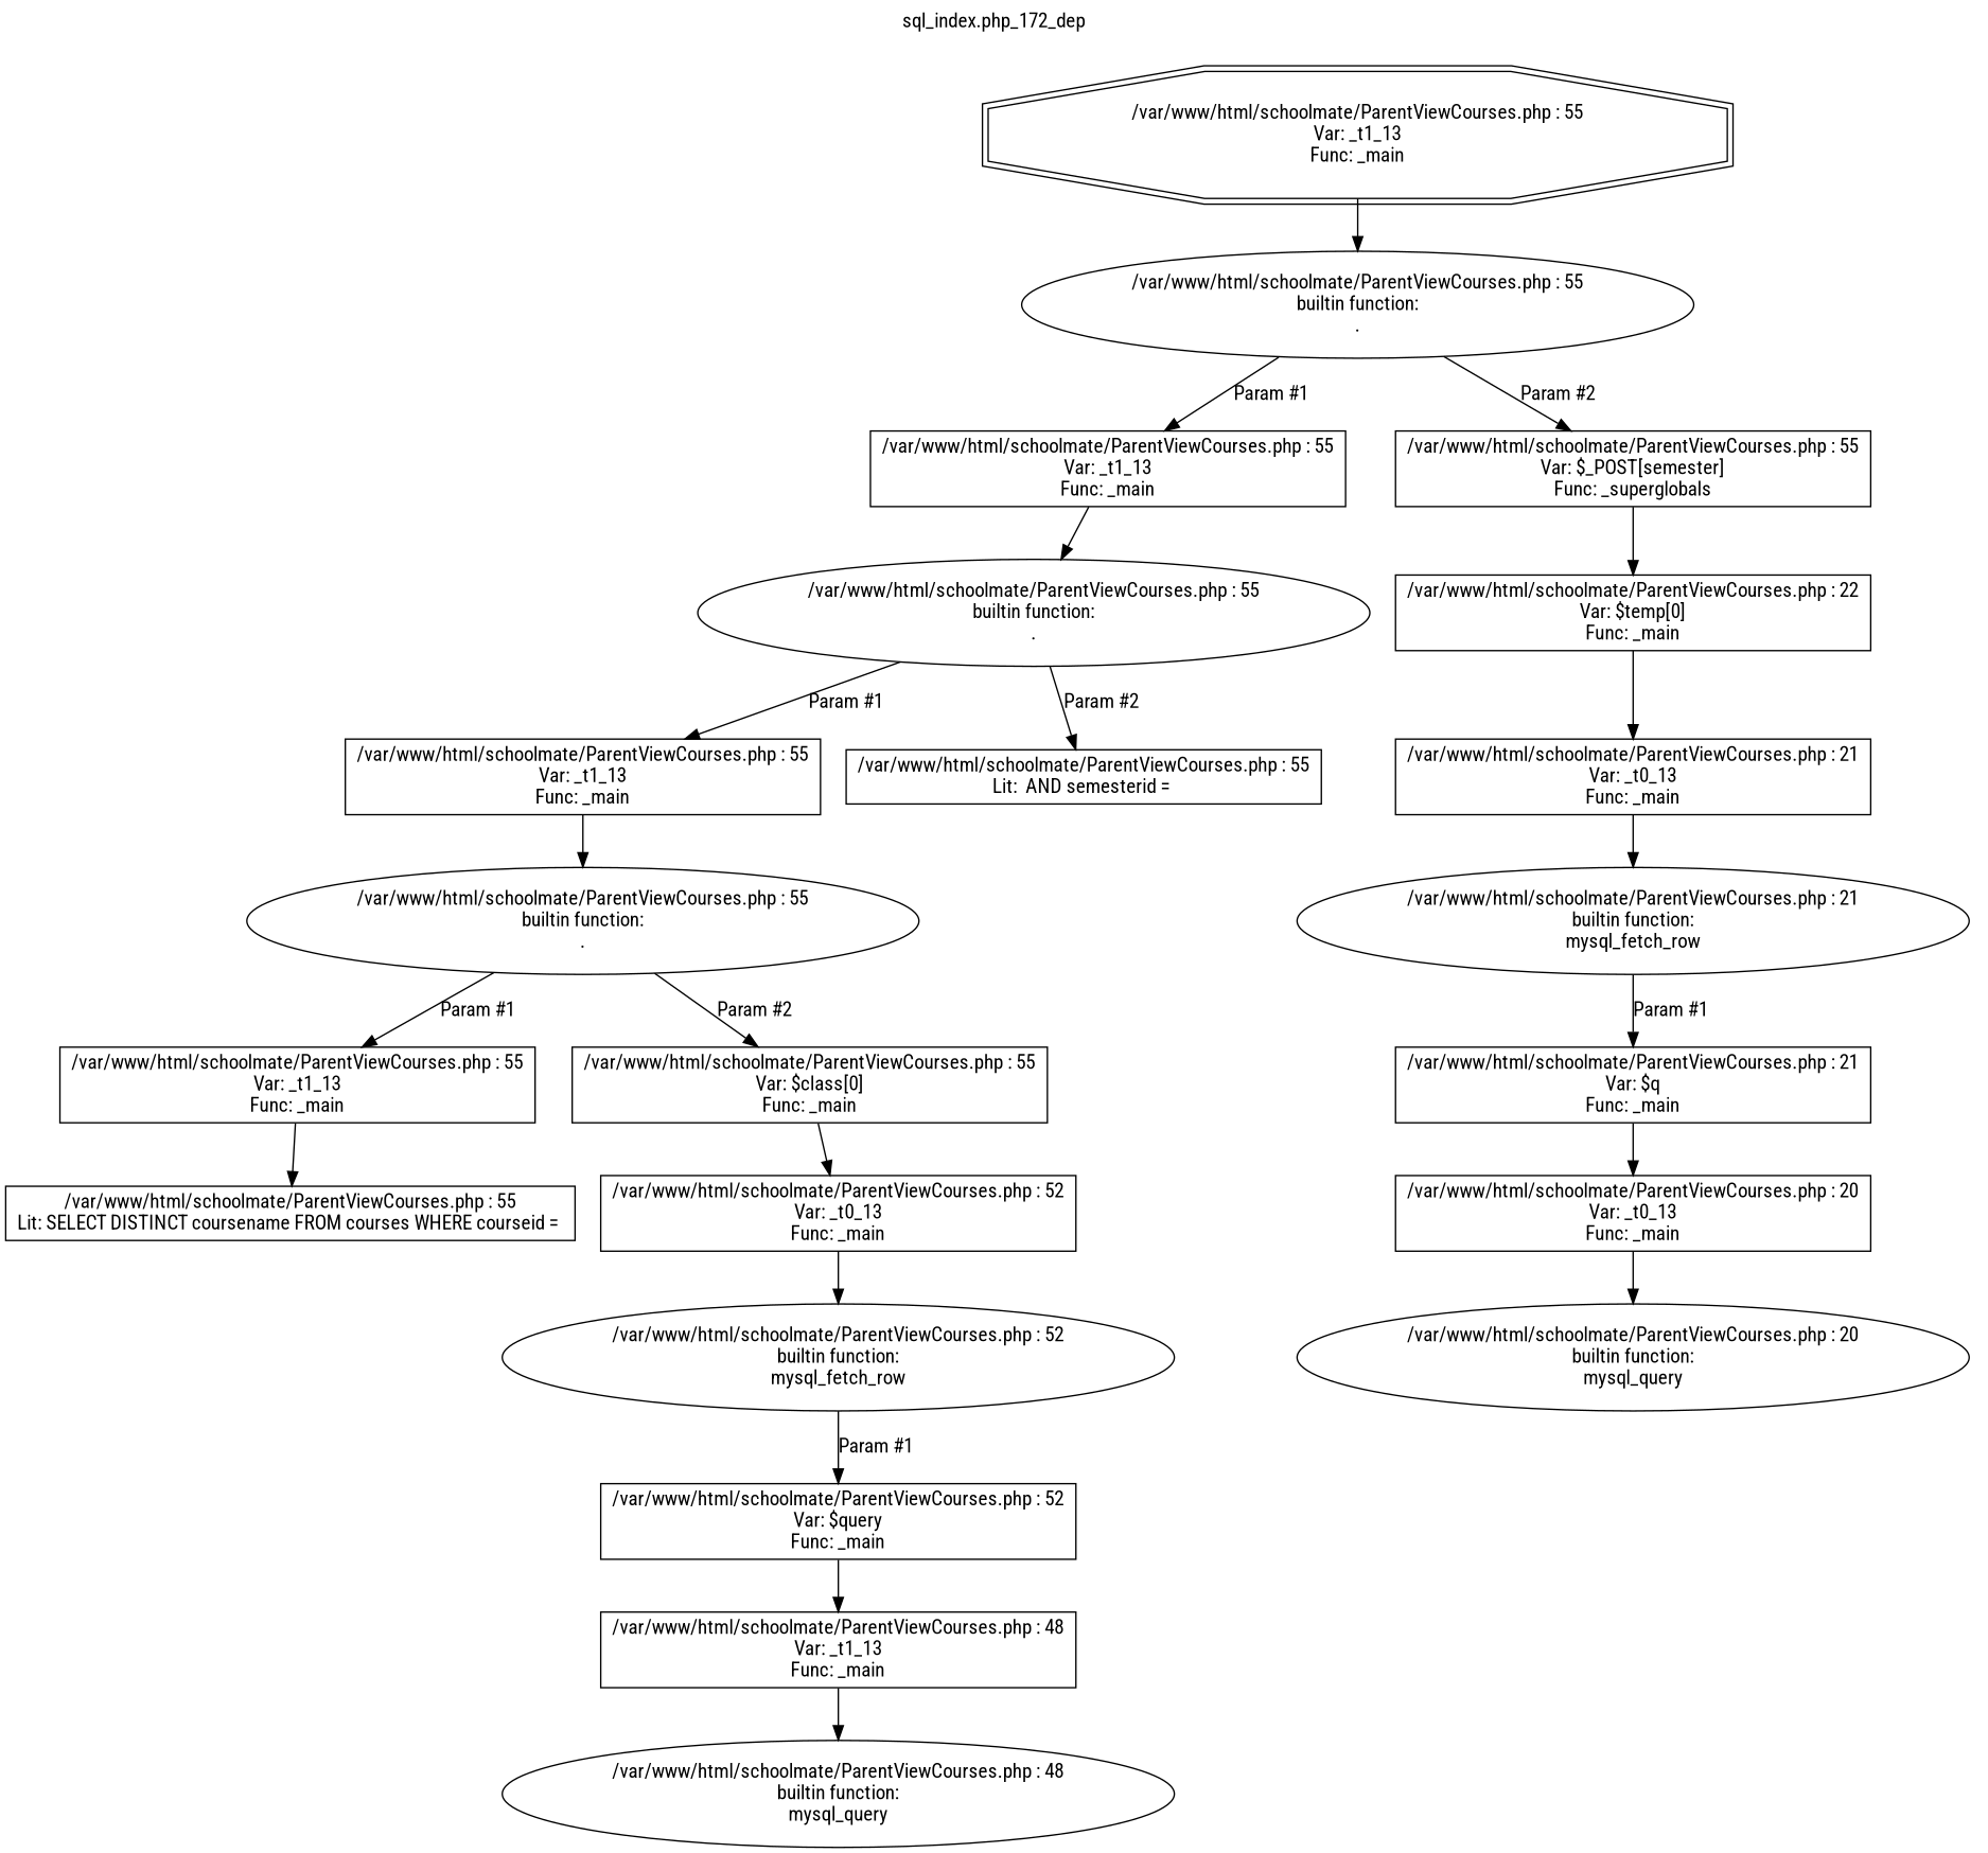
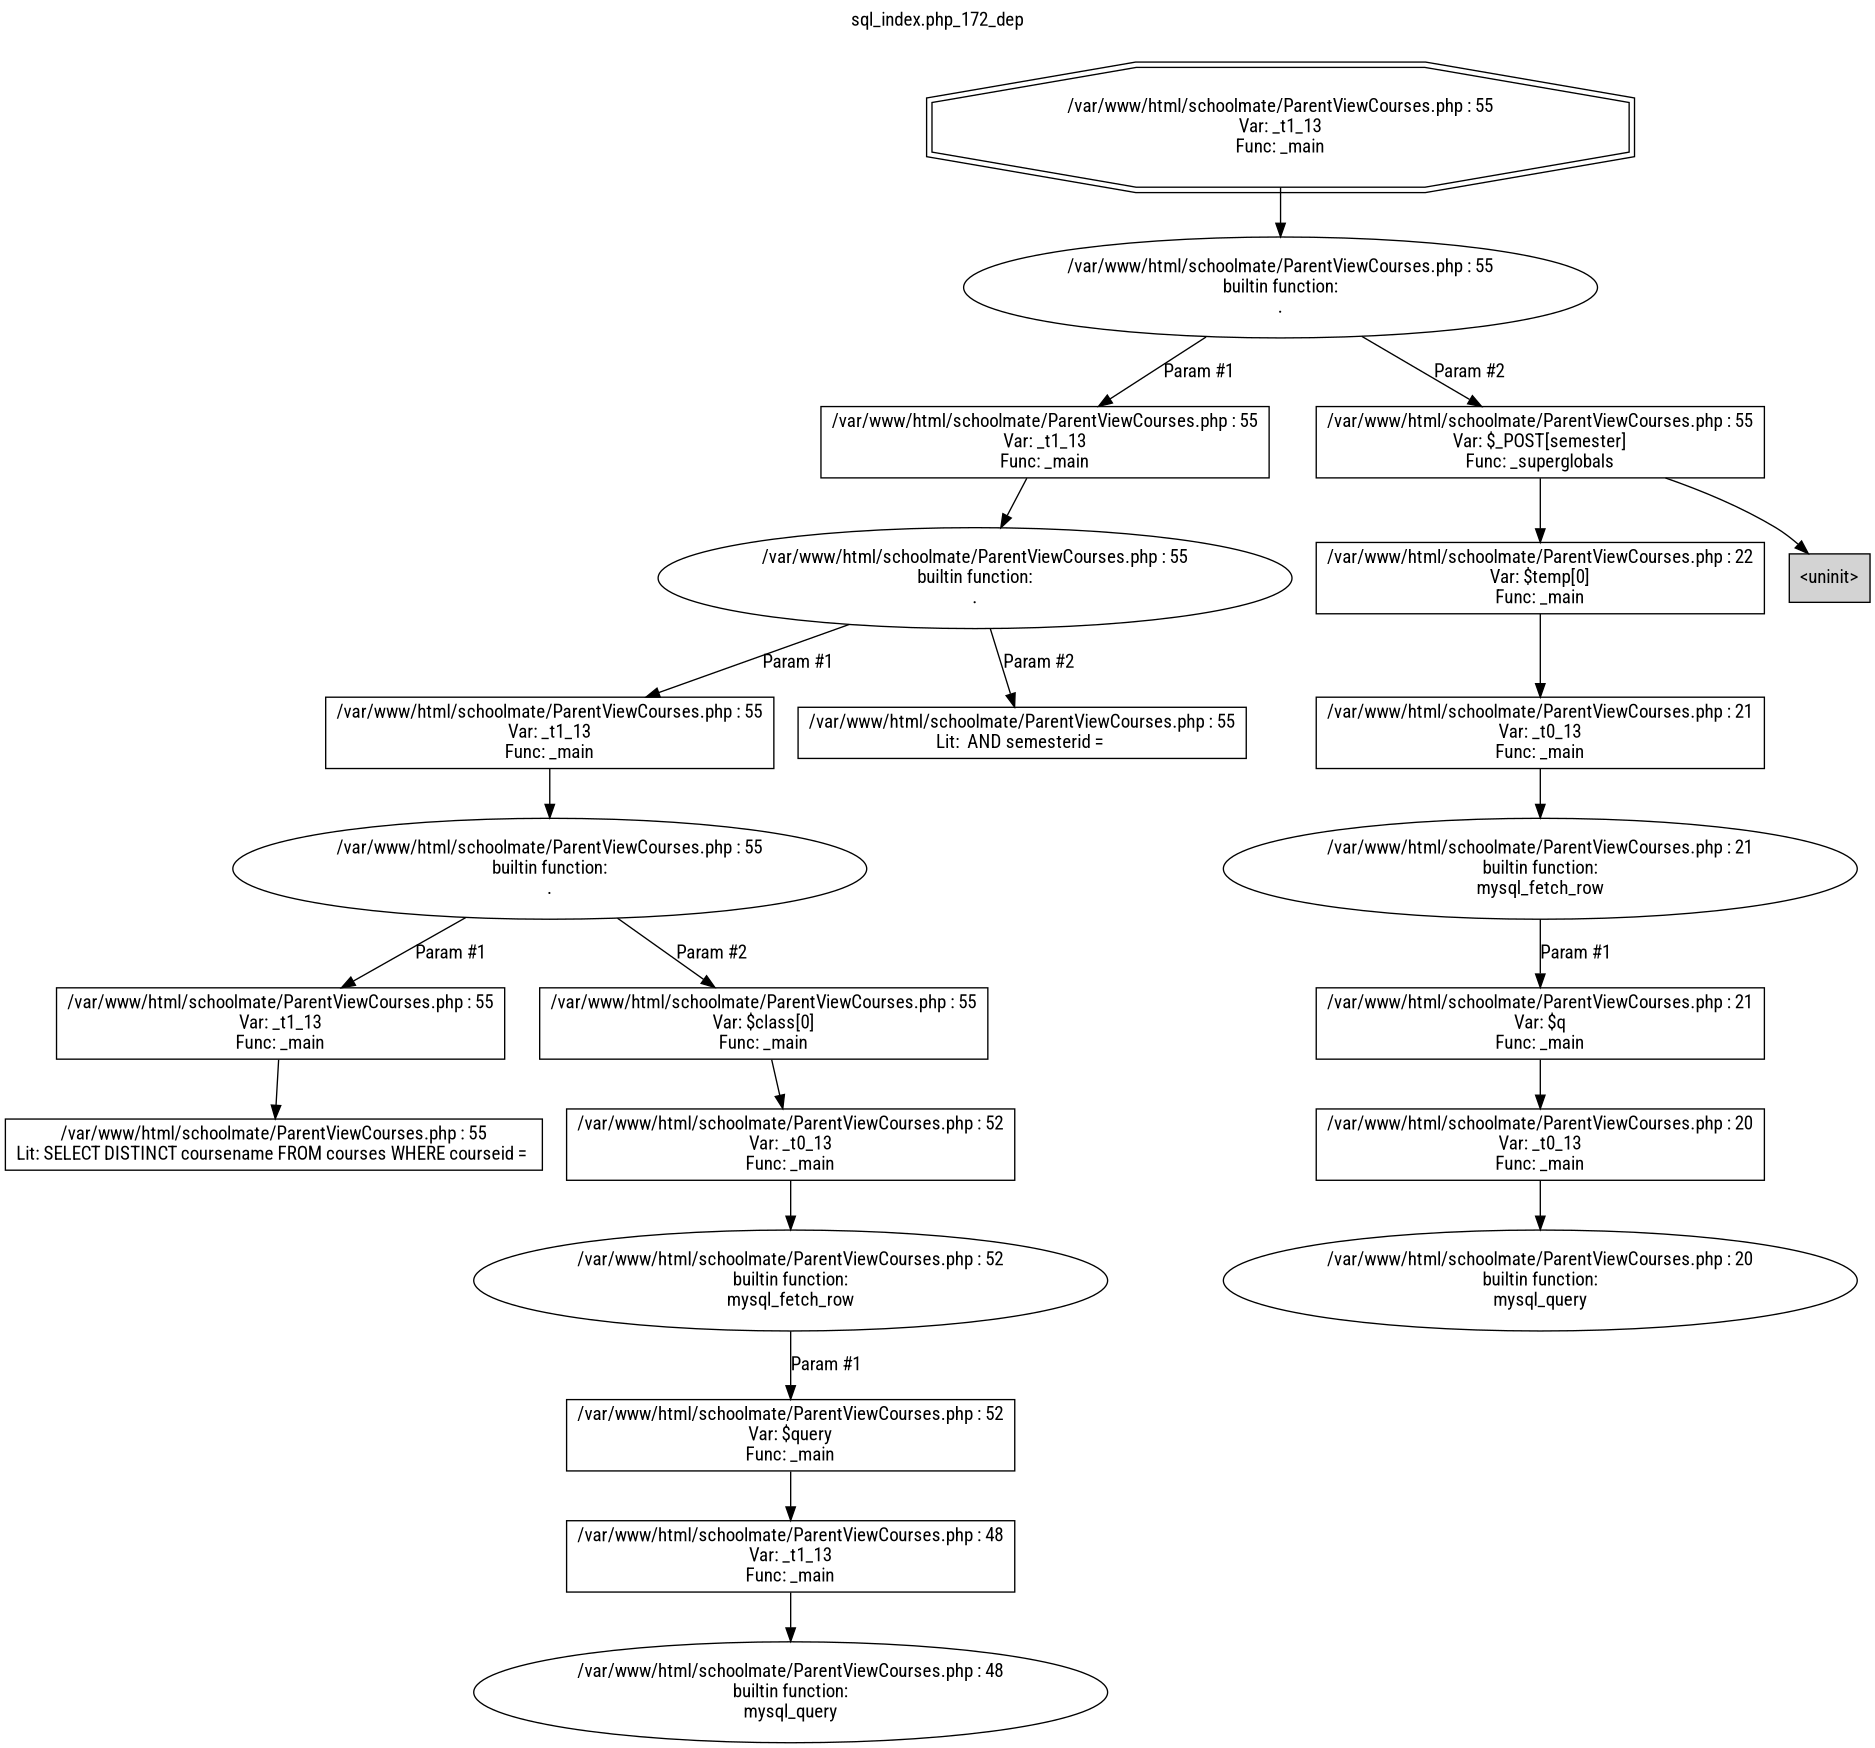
  digraph {
    label="sql_index.php_172_dep"
    labelloc=t
    fontname="Roboto Condensed"
    node [shape=box fontname="Roboto Condensed"]
    edge [fontname="Roboto Condensed"]
    n1 [label="/var/www/html/schoolmate/ParentViewCourses.php : 55\nVar: _t1_13\nFunc: _main\n" shape=doubleoctagon]
    n2 [label="/var/www/html/schoolmate/ParentViewCourses.php : 55\nbuiltin function:\n.\n" shape=ellipse]
    n3 [label="/var/www/html/schoolmate/ParentViewCourses.php : 55\nVar: _t1_13\nFunc: _main\n"]
    n4 [label="/var/www/html/schoolmate/ParentViewCourses.php : 55\nVar: $_POST[semester]\nFunc: _superglobals\n"]
    n5 [label="/var/www/html/schoolmate/ParentViewCourses.php : 55\nbuiltin function:\n.\n" shape=ellipse]
    n6 [label="/var/www/html/schoolmate/ParentViewCourses.php : 55\nVar: _t1_13\nFunc: _main\n"]
    n7 [label="/var/www/html/schoolmate/ParentViewCourses.php : 55\nLit:  AND semesterid = \n"]
    n8 [label="/var/www/html/schoolmate/ParentViewCourses.php : 55\nbuiltin function:\n.\n" shape=ellipse]
    n9 [label="/var/www/html/schoolmate/ParentViewCourses.php : 55\nVar: _t1_13\nFunc: _main\n"]
    n10 [label="/var/www/html/schoolmate/ParentViewCourses.php : 55\nVar: $class[0]\nFunc: _main\n"]
    n11 [label="/var/www/html/schoolmate/ParentViewCourses.php : 55\nLit: SELECT DISTINCT coursename FROM courses WHERE courseid = \n"]
    n12 [label="/var/www/html/schoolmate/ParentViewCourses.php : 52\nVar: _t0_13\nFunc: _main\n"]
    n13 [label="/var/www/html/schoolmate/ParentViewCourses.php : 52\nbuiltin function:\nmysql_fetch_row\n" shape=ellipse]
    n14 [label="/var/www/html/schoolmate/ParentViewCourses.php : 52\nVar: $query\nFunc: _main\n"]
    n15 [label="/var/www/html/schoolmate/ParentViewCourses.php : 48\nVar: _t1_13\nFunc: _main\n"]
    n16 [label="/var/www/html/schoolmate/ParentViewCourses.php : 48\nbuiltin function:\nmysql_query\n" shape=ellipse]
    n17 [label="/var/www/html/schoolmate/ParentViewCourses.php : 22\nVar: $temp[0]\nFunc: _main\n"]
+   n18 [label="<uninit>" style=filled]
    n19 [label="/var/www/html/schoolmate/ParentViewCourses.php : 21\nVar: _t0_13\nFunc: _main\n"]
    n20 [label="/var/www/html/schoolmate/ParentViewCourses.php : 21\nbuiltin function:\nmysql_fetch_row\n" shape=ellipse]
    n21 [label="/var/www/html/schoolmate/ParentViewCourses.php : 21\nVar: $q\nFunc: _main\n"]
    n22 [label="/var/www/html/schoolmate/ParentViewCourses.php : 20\nVar: _t0_13\nFunc: _main\n"]
    n23 [label="/var/www/html/schoolmate/ParentViewCourses.php : 20\nbuiltin function:\nmysql_query\n" shape=ellipse]
    n1 -> n2
    n2 -> n3 [label="Param #1"]
    n2 -> n4 [label="Param #2"]
    n3 -> n5
    n4 -> n17
+   n4 -> n18
    n5 -> n6 [label="Param #1"]
    n5 -> n7 [label="Param #2"]
    n6 -> n8
    n8 -> n9 [label="Param #1"]
    n8 -> n10 [label="Param #2"]
    n9 -> n11
    n10 -> n12
    n12 -> n13
    n13 -> n14 [label="Param #1"]
    n14 -> n15
    n15 -> n16
    n17 -> n19
    n19 -> n20
    n20 -> n21 [label="Param #1"]
    n21 -> n22
    n22 -> n23
  }
